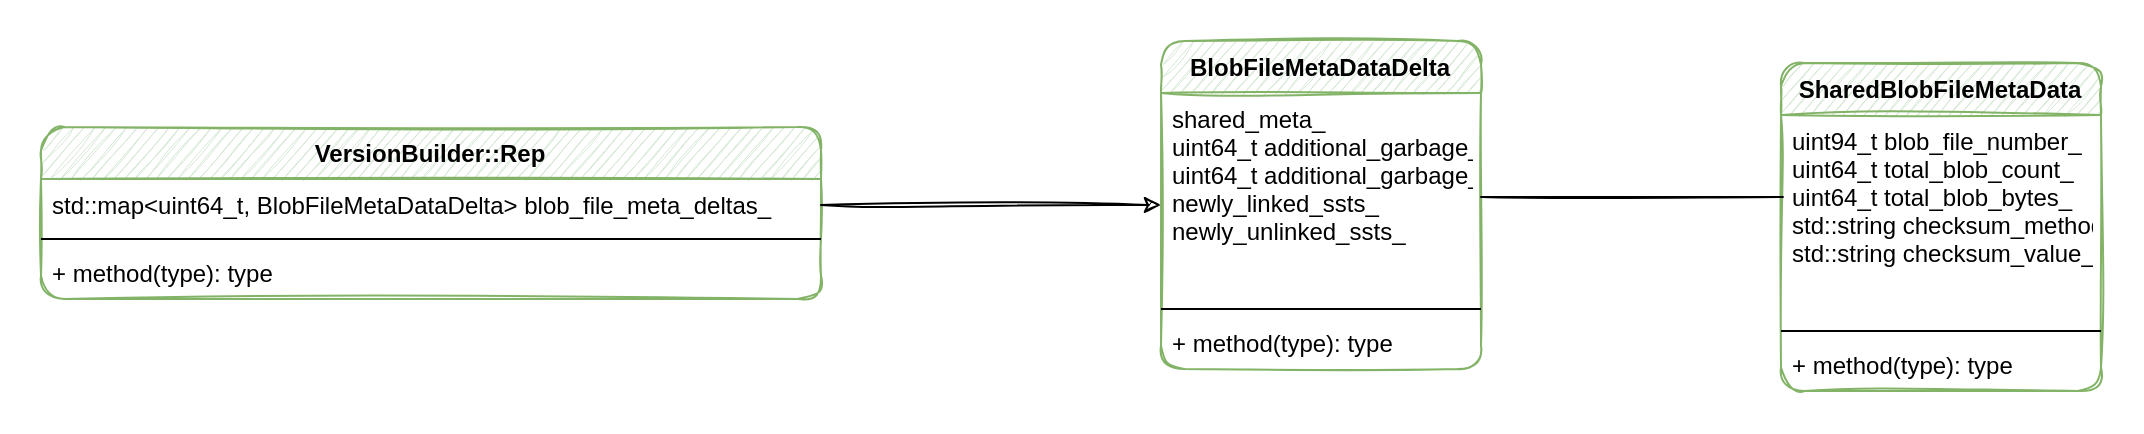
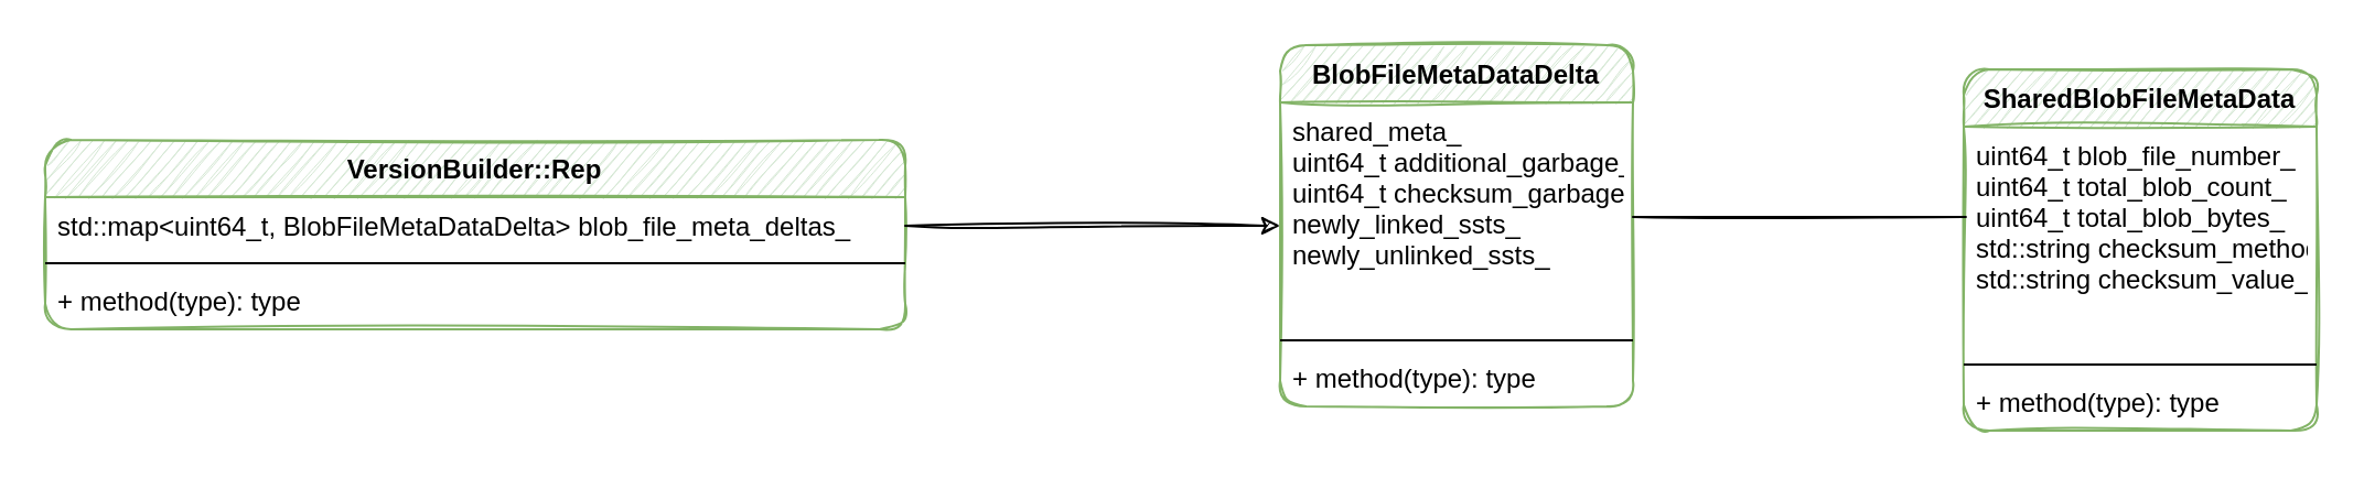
  <mxCell id="0" />
  <mxCell id="1" parent="0" />
  <mxCell id="2" value="SharedBlobFileMetaData" style="swimlane;fontStyle=1;align=center;verticalAlign=top;childLayout=stackLayout;horizontal=1;startSize=26;horizontalStack=0;resizeParent=1;resizeParentMax=0;resizeLast=0;collapsible=1;marginBottom=0;sketch=1;glass=0;shadow=0;rounded=1;fillColor=#d5e8d4;strokeColor=#82b366;" vertex="1" parent="1"><mxGeometry x="890" y="31" width="160" height="164" as="geometry" /></mxCell>
- <mxCell id="3" value="uint94_t blob_file_number_&#10;uint64_t total_blob_count_&#10;uint64_t total_blob_bytes_&#10;std::string checksum_method_&#10;std::string checksum_value_" style="text;strokeColor=none;fillColor=none;align=left;verticalAlign=top;spacingLeft=4;spacingRight=4;overflow=hidden;rotatable=0;points=[[0,0.5],[1,0.5]];portConstraint=eastwest;" vertex="1" parent="2"><mxGeometry y="26" width="160" height="104" as="geometry" /></mxCell>
+ <mxCell id="3" value="uint64_t blob_file_number_&#10;uint64_t total_blob_count_&#10;uint64_t total_blob_bytes_&#10;std::string checksum_method_&#10;std::string checksum_value_" style="text;strokeColor=none;fillColor=none;align=left;verticalAlign=top;spacingLeft=4;spacingRight=4;overflow=hidden;rotatable=0;points=[[0,0.5],[1,0.5]];portConstraint=eastwest;" vertex="1" parent="2"><mxGeometry y="26" width="160" height="104" as="geometry" /></mxCell>
  <mxCell id="4" value="" style="line;strokeWidth=1;fillColor=none;align=left;verticalAlign=middle;spacingTop=-1;spacingLeft=3;spacingRight=3;rotatable=0;labelPosition=right;points=[];portConstraint=eastwest;" vertex="1" parent="2"><mxGeometry y="130" width="160" height="8" as="geometry" /></mxCell>
  <mxCell id="5" value="+ method(type): type" style="text;strokeColor=none;fillColor=none;align=left;verticalAlign=top;spacingLeft=4;spacingRight=4;overflow=hidden;rotatable=0;points=[[0,0.5],[1,0.5]];portConstraint=eastwest;" vertex="1" parent="2"><mxGeometry y="138" width="160" height="26" as="geometry" /></mxCell>
  <mxCell id="6" value="BlobFileMetaDataDelta" style="swimlane;fontStyle=1;align=center;verticalAlign=top;childLayout=stackLayout;horizontal=1;startSize=26;horizontalStack=0;resizeParent=1;resizeParentMax=0;resizeLast=0;collapsible=1;marginBottom=0;rounded=1;shadow=0;glass=0;sketch=1;fillColor=#d5e8d4;strokeColor=#82b366;" vertex="1" parent="1"><mxGeometry x="580" y="20" width="160" height="164" as="geometry" /></mxCell>
- <mxCell id="7" value="shared_meta_&#10;uint64_t additional_garbage_count_&#10;uint64_t additional_garbage_bytes_&#10;newly_linked_ssts_&#10;newly_unlinked_ssts_" style="text;strokeColor=none;fillColor=none;align=left;verticalAlign=top;spacingLeft=4;spacingRight=4;overflow=hidden;rotatable=0;points=[[0,0.5],[1,0.5]];portConstraint=eastwest;" vertex="1" parent="6"><mxGeometry y="26" width="160" height="104" as="geometry" /></mxCell>
+ <mxCell id="7" value="shared_meta_&#10;uint64_t additional_garbage_count_&#10;uint64_t checksum_garbage_bytes_&#10;newly_linked_ssts_&#10;newly_unlinked_ssts_" style="text;strokeColor=none;fillColor=none;align=left;verticalAlign=top;spacingLeft=4;spacingRight=4;overflow=hidden;rotatable=0;points=[[0,0.5],[1,0.5]];portConstraint=eastwest;" vertex="1" parent="6"><mxGeometry y="26" width="160" height="104" as="geometry" /></mxCell>
  <mxCell id="8" value="" style="line;strokeWidth=1;fillColor=none;align=left;verticalAlign=middle;spacingTop=-1;spacingLeft=3;spacingRight=3;rotatable=0;labelPosition=right;points=[];portConstraint=eastwest;" vertex="1" parent="6"><mxGeometry y="130" width="160" height="8" as="geometry" /></mxCell>
  <mxCell id="9" value="+ method(type): type" style="text;strokeColor=none;fillColor=none;align=left;verticalAlign=top;spacingLeft=4;spacingRight=4;overflow=hidden;rotatable=0;points=[[0,0.5],[1,0.5]];portConstraint=eastwest;" vertex="1" parent="6"><mxGeometry y="138" width="160" height="26" as="geometry" /></mxCell>
  <mxCell id="10" style="edgeStyle=orthogonalEdgeStyle;rounded=0;orthogonalLoop=1;jettySize=auto;html=1;entryX=0.006;entryY=0.394;entryDx=0;entryDy=0;entryPerimeter=0;sketch=1;endArrow=none;" edge="1" parent="1" source="7" target="3"><mxGeometry relative="1" as="geometry" /></mxCell>
  <mxCell id="11" value="VersionBuilder::Rep" style="swimlane;fontStyle=1;align=center;verticalAlign=top;childLayout=stackLayout;horizontal=1;startSize=26;horizontalStack=0;resizeParent=1;resizeParentMax=0;resizeLast=0;collapsible=1;marginBottom=0;rounded=1;shadow=0;glass=0;sketch=1;fillColor=#d5e8d4;strokeColor=#82b366;" vertex="1" parent="1"><mxGeometry x="20" y="63" width="390" height="86" as="geometry" /></mxCell>
  <mxCell id="12" value="std::map&lt;uint64_t, BlobFileMetaDataDelta&gt; blob_file_meta_deltas_" style="text;strokeColor=none;fillColor=none;align=left;verticalAlign=top;spacingLeft=4;spacingRight=4;overflow=hidden;rotatable=0;points=[[0,0.5],[1,0.5]];portConstraint=eastwest;" vertex="1" parent="11"><mxGeometry y="26" width="390" height="26" as="geometry" /></mxCell>
  <mxCell id="13" value="" style="line;strokeWidth=1;fillColor=none;align=left;verticalAlign=middle;spacingTop=-1;spacingLeft=3;spacingRight=3;rotatable=0;labelPosition=right;points=[];portConstraint=eastwest;" vertex="1" parent="11"><mxGeometry y="52" width="390" height="8" as="geometry" /></mxCell>
  <mxCell id="14" value="+ method(type): type" style="text;strokeColor=none;fillColor=none;align=left;verticalAlign=top;spacingLeft=4;spacingRight=4;overflow=hidden;rotatable=0;points=[[0,0.5],[1,0.5]];portConstraint=eastwest;" vertex="1" parent="11"><mxGeometry y="60" width="390" height="26" as="geometry" /></mxCell>
  <mxCell id="15" style="edgeStyle=orthogonalEdgeStyle;rounded=0;sketch=1;orthogonalLoop=1;jettySize=auto;html=1;exitX=1;exitY=0.5;exitDx=0;exitDy=0;" edge="1" parent="1" source="12" target="6"><mxGeometry relative="1" as="geometry"><mxPoint x="360" y="59" as="targetPoint" /></mxGeometry></mxCell>
